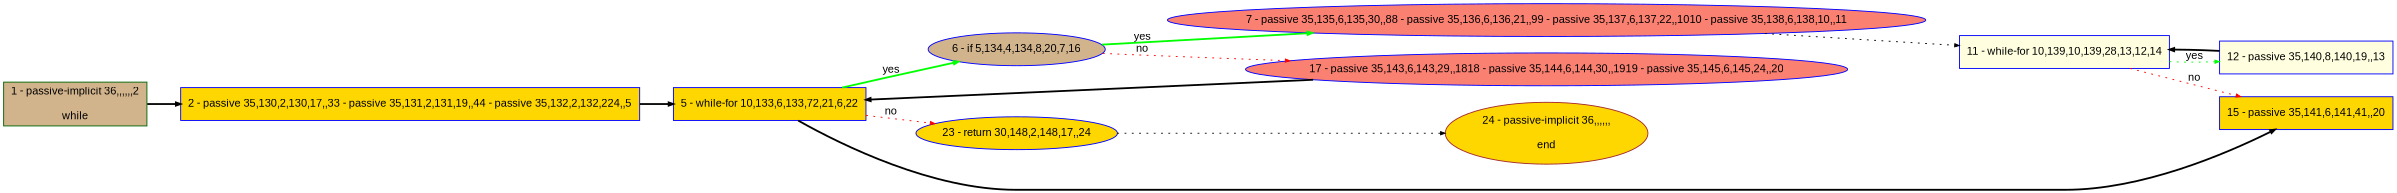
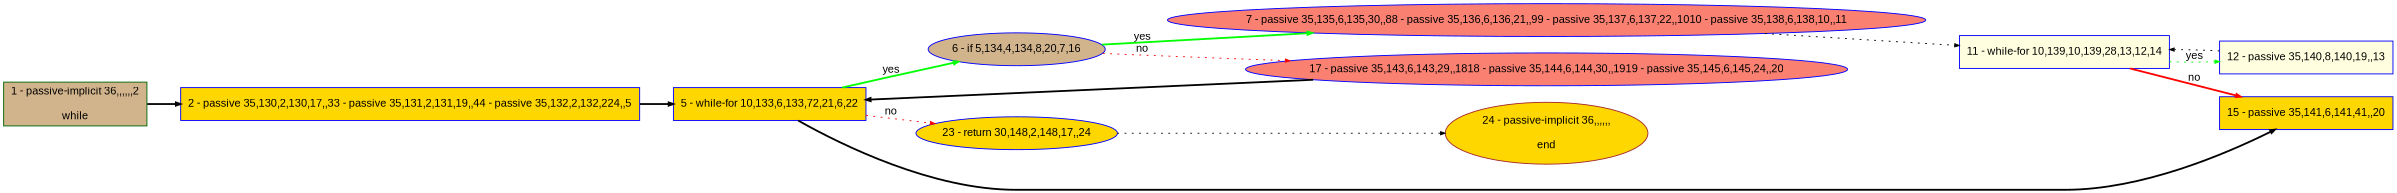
  digraph {
    bgcolor=white
    compound=true
    fillcolor="#FFFFCC"
    fontname=Arial
    fontsize=12
    pack=true
    packmode=clust
    rankdir=LR
    style="rounded,filled"
    node [color="#0000ff" compound=true fillcolor=gold fixedsize=false fontname=Arial fontsize=12 node_initialized=no shape=box style=filled]
    edge [arrowhead=normal arrowsize=0.5 arrowtail=none color="#000000" compound=true dir=forward fontcolor=black fontname=Arial fontsize=12 style=bold]
    n1 [label="2 - passive 35,130,2,130,17,,33 - passive 35,131,2,131,19,,44 - passive 35,132,2,132,224,,5"]
    n2 [label="5 - while-for 10,133,6,133,72,21,6,22"]
    n3 [fillcolor=tan label="6 - if 5,134,4,134,8,20,7,16" shape=ellipse]
    n4 [label="23 - return 30,148,2,148,17,,24" shape=ellipse]
    n5 [label="15 - passive 35,141,6,141,41,,20"]
    n6 [color="#006400" fillcolor=tan label="1 - passive-implicit 36,,,,,,2\n\nwhile"]
    n7 [fillcolor=salmon label="7 - passive 35,135,6,135,30,,88 - passive 35,136,6,136,21,,99 - passive 35,137,6,137,22,,1010 - passive 35,138,6,138,10,,11" shape=ellipse]
    n8 [fillcolor=salmon label="17 - passive 35,143,6,143,29,,1818 - passive 35,144,6,144,30,,1919 - passive 35,145,6,145,24,,20" shape=ellipse]
    n9 [color="#a52a2a" label="24 - passive-implicit 36,,,,,,\n\nend" shape=ellipse]
    n10 [fillcolor=lightyellow label="11 - while-for 10,139,10,139,28,13,12,14"]
    n11 [fillcolor=lightyellow label="12 - passive 35,140,8,140,19,,13"]
    n1 -> n2
    n2 -> n3 [color="#00ff00" label=yes]
    n2 -> n4 [color="#ff0000" label=no style=dotted]
    n2 -> n5
    n3 -> n7 [color="#00ff00" label=yes]
    n3 -> n8 [color="#ff0000" label=no style=dotted]
    n4 -> n9 [style=dotted]
    n6 -> n1
    n7 -> n10 [style=dotted]
    n8 -> n2
-   n10 -> n5 [color="#ff0000" label=no style=dotted]
+   n10 -> n5 [color="#ff0000" label=no]
    n10 -> n11 [color="#00ff00" label=yes style=dotted]
-   n11 -> n10
+   n11 -> n10 [style=dotted]
  }
